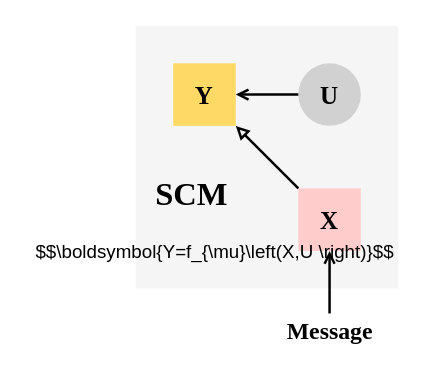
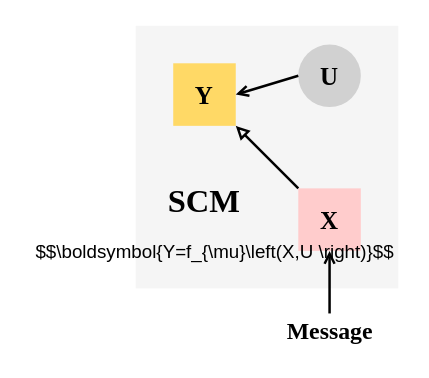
  <mxCell id="0" />
  <mxCell id="1" parent="0" />
  <mxCell id="2" value="" style="whiteSpace=wrap;html=1;aspect=fixed;fontColor=#333333;fillColor=#F5F5F5;strokeColor=none;" vertex="1" parent="1"><mxGeometry x="108" y="20" width="210" height="210" as="geometry" /></mxCell>
  <mxCell id="3" value="&lt;b&gt;&lt;font style=&quot;font-size: 20px&quot; face=&quot;Times New Roman&quot;&gt;Y&lt;/font&gt;&lt;/b&gt;" style="rounded=0;whiteSpace=wrap;html=1;strokeColor=none;fillColor=#FFD966;" vertex="1" parent="1"><mxGeometry x="138" y="50" width="50" height="50" as="geometry" /></mxCell>
  <mxCell id="4" value="&lt;b&gt;&lt;font face=&quot;Times New Roman&quot; style=&quot;font-size: 19px&quot;&gt;Message&lt;/font&gt;&lt;/b&gt;" style="rounded=0;whiteSpace=wrap;html=1;strokeColor=none;" vertex="1" parent="1"><mxGeometry x="205.5" y="250" width="115" height="30" as="geometry" /></mxCell>
- <mxCell id="5" value="&lt;b&gt;&lt;font face=&quot;Times New Roman&quot; style=&quot;font-size: 20px&quot;&gt;U&lt;/font&gt;&lt;/b&gt;" style="ellipse;whiteSpace=wrap;html=1;aspect=fixed;shadow=0;strokeColor=none;fillColor=#D1D1D1;" vertex="1" parent="1"><mxGeometry x="238" y="50" width="50" height="50" as="geometry" /></mxCell>
+ <mxCell id="5" value="&lt;b&gt;&lt;font face=&quot;Times New Roman&quot; style=&quot;font-size: 20px&quot;&gt;U&lt;/font&gt;&lt;/b&gt;" style="ellipse;whiteSpace=wrap;html=1;aspect=fixed;shadow=0;strokeColor=none;fillColor=#D1D1D1;" vertex="1" parent="1"><mxGeometry x="238" y="35" width="50" height="50" as="geometry" /></mxCell>
  <mxCell id="6" value="" style="endArrow=open;html=1;exitX=0;exitY=0.5;exitDx=0;exitDy=0;entryX=1;entryY=0.5;entryDx=0;entryDy=0;strokeWidth=2;endFill=0;" edge="1" parent="1" source="5" target="3"><mxGeometry width="50" height="50" relative="1" as="geometry"><mxPoint x="168" y="160" as="sourcePoint" /><mxPoint x="218" y="110" as="targetPoint" /></mxGeometry></mxCell>
  <mxCell id="7" value="&lt;b&gt;&lt;font face=&quot;Times New Roman&quot; style=&quot;font-size: 20px&quot;&gt;X&lt;/font&gt;&lt;/b&gt;" style="whiteSpace=wrap;html=1;aspect=fixed;shadow=0;fillColor=#ffcccc;strokeColor=none;" vertex="1" parent="1"><mxGeometry x="238" y="150" width="50" height="50" as="geometry" /></mxCell>
  <mxCell id="8" value="" style="endArrow=block;html=1;exitX=0;exitY=0;exitDx=0;exitDy=0;entryX=1;entryY=1;entryDx=0;entryDy=0;strokeWidth=2;endFill=0;" edge="1" parent="1" source="7" target="3"><mxGeometry width="50" height="50" relative="1" as="geometry"><mxPoint x="248" y="85" as="sourcePoint" /><mxPoint x="198" y="85" as="targetPoint" /></mxGeometry></mxCell>
  <mxCell id="9" value="" style="endArrow=open;html=1;exitX=0.5;exitY=0;exitDx=0;exitDy=0;entryX=0.5;entryY=1;entryDx=0;entryDy=0;strokeWidth=2;endFill=0;" edge="1" parent="1" source="4" target="7"><mxGeometry width="50" height="50" relative="1" as="geometry"><mxPoint x="258" y="95" as="sourcePoint" /><mxPoint x="208" y="95" as="targetPoint" /></mxGeometry></mxCell>
- <mxCell id="10" value="&lt;b&gt;&lt;font face=&quot;Times New Roman&quot; style=&quot;font-size: 26px&quot;&gt;SCM&lt;/font&gt;&lt;/b&gt;" style="text;html=1;strokeColor=none;fillColor=none;align=center;verticalAlign=middle;whiteSpace=wrap;rounded=0;shadow=0;" vertex="1" parent="1"><mxGeometry x="133" y="145" width="40" height="20" as="geometry" /></mxCell>
+ <mxCell id="10" value="&lt;b&gt;&lt;font face=&quot;Times New Roman&quot; style=&quot;font-size: 26px&quot;&gt;SCM&lt;/font&gt;&lt;/b&gt;" style="text;html=1;strokeColor=none;fillColor=none;align=center;verticalAlign=middle;whiteSpace=wrap;rounded=0;shadow=0;" vertex="1" parent="1"><mxGeometry x="143" y="150" width="40" height="20" as="geometry" /></mxCell>
  <mxCell id="11" value="$$\boldsymbol{Y=f_{\mu}\left(X,U \right)}$$" style="text;align=center;verticalAlign=middle;resizable=0;points=[];autosize=1;fontStyle=0;fontSize=15;labelBackgroundColor=none;labelBorderColor=none;html=1;" vertex="1" parent="1"><mxGeometry x="20.5" y="190" width="300" height="20" as="geometry" /></mxCell>
